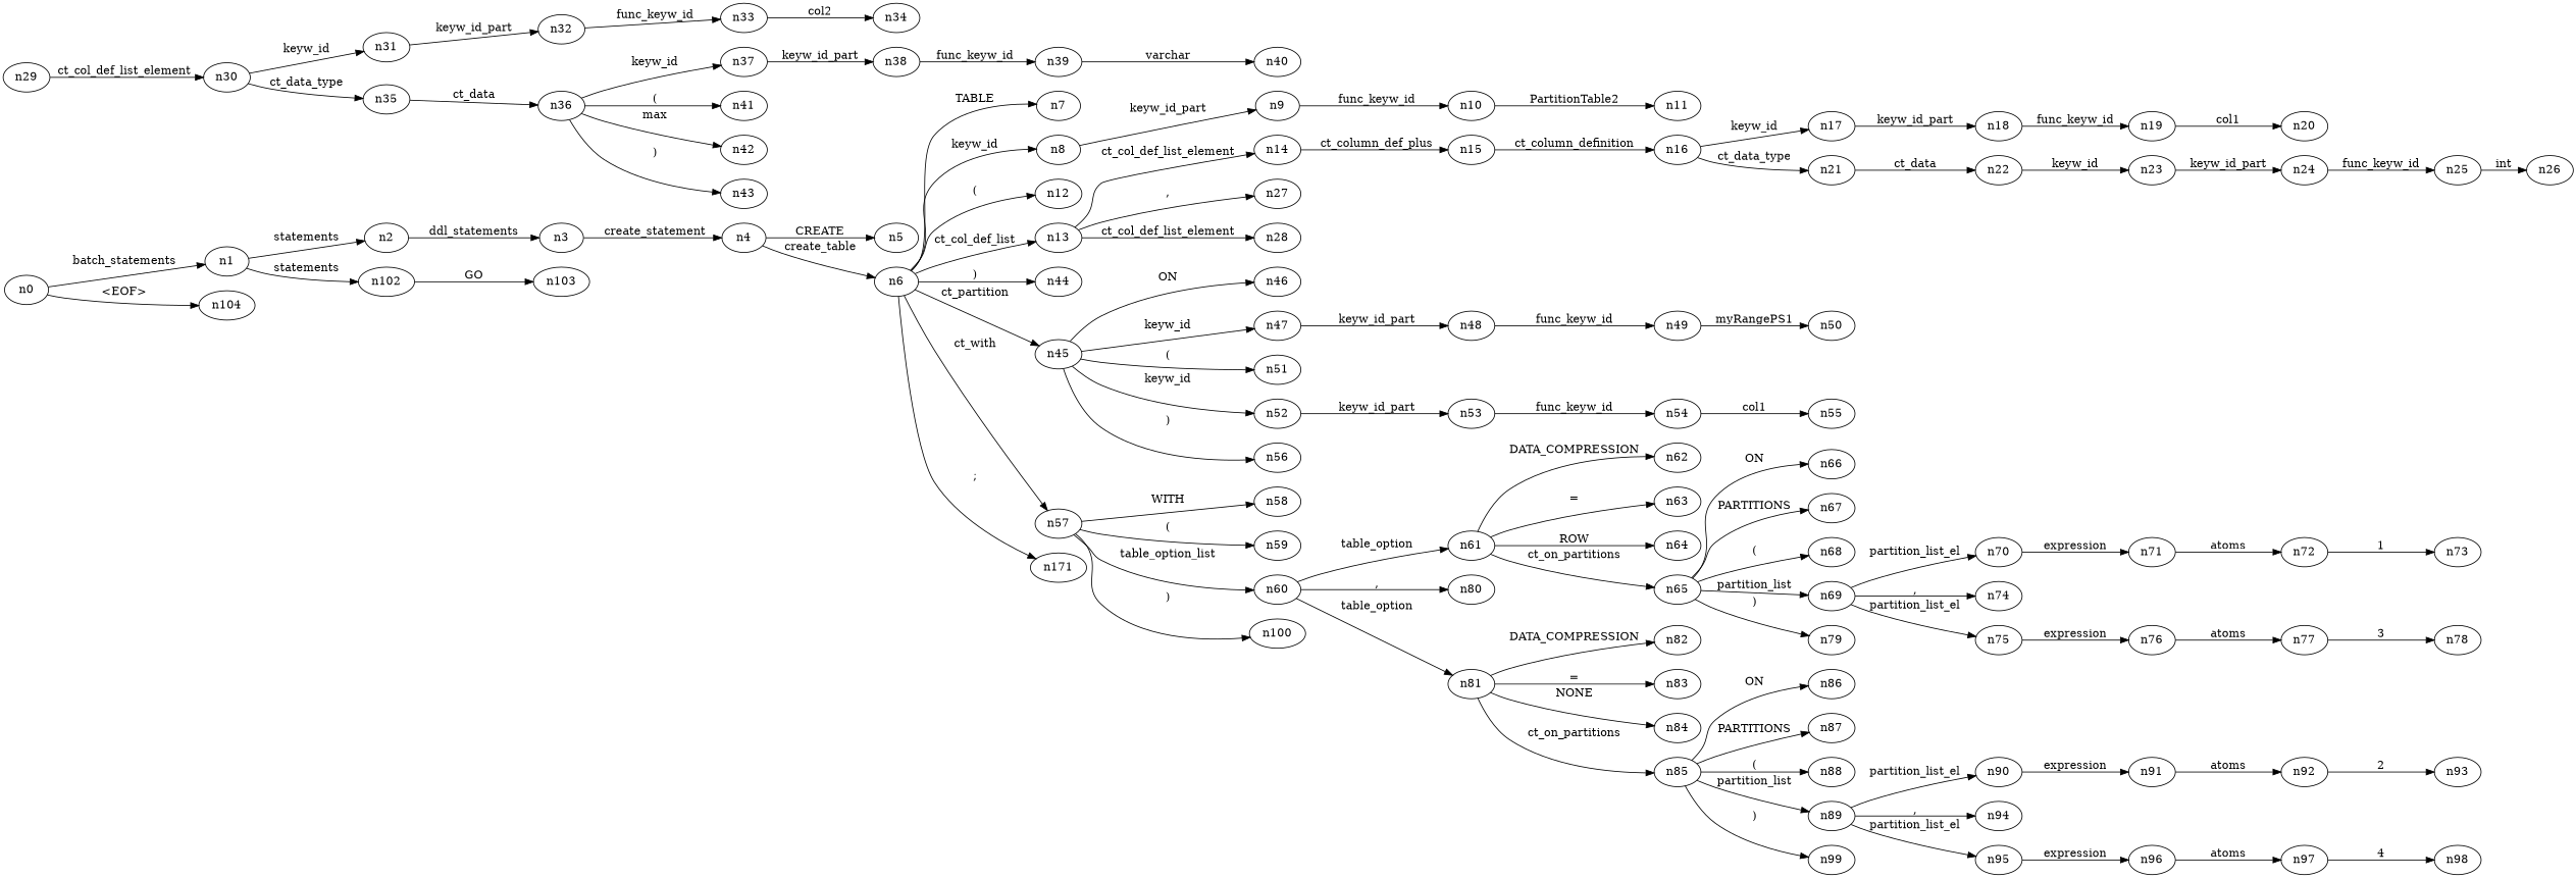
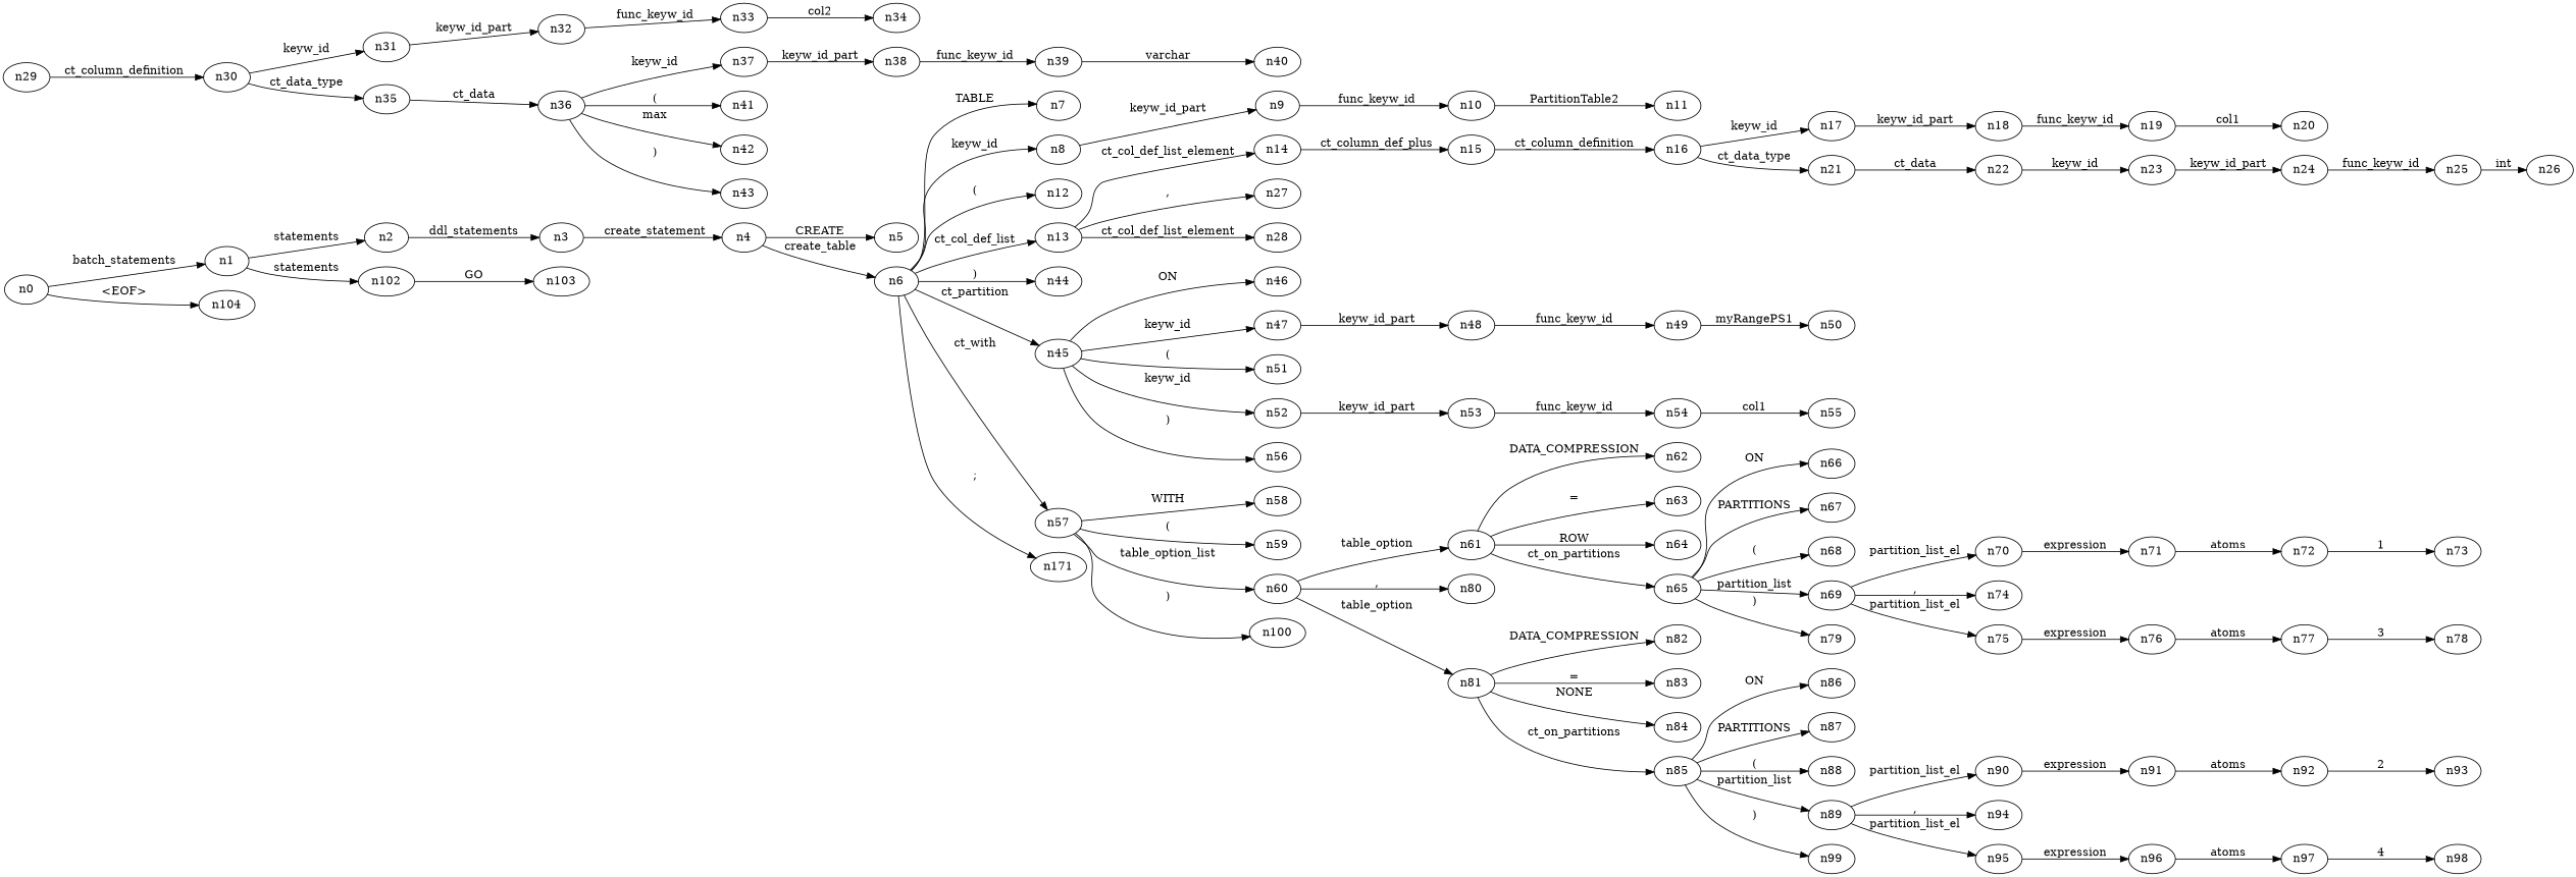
  digraph {
    rankdir=LR
    n0
    n1
    n104
    n2
    n102
    n3
    n103
    n4
    n5
    n6
    n7
    n8
    n12
    n13
    n44
    n45
    n57
    n101 [label=n171]
    n9
    n14
    n27
    n28
    n46
    n47
    n51
    n52
    n56
    n58
    n59
    n60
    n100
    n10
    n11
    n15
    n16
    n17
    n21
    n18
    n22
    n19
    n20
    n23
    n24
    n25
    n26
    n29
    n30
    n31
    n35
    n32
    n36
    n33
    n34
    n37
    n41
    n42
    n43
    n38
    n39
    n40
    n48
    n53
    n49
    n50
    n54
    n55
    n61
    n80
    n81
    n62
    n63
    n64
    n65
    n82
    n83
    n84
    n85
    n66
    n67
    n68
    n69
    n79
    n70
    n74
    n75
    n71
    n76
    n72
    n73
    n77
    n78
    n86
    n87
    n88
    n89
    n99
    n90
    n94
    n95
    n91
    n96
    n92
    n93
    n97
    n98
    n0 -> n1 [label=batch_statements]
    n0 -> n104 [label="<EOF>"]
    n1 -> n2 [label=statements]
    n1 -> n102 [label=statements]
    n2 -> n3 [label=ddl_statements]
    n102 -> n103 [label=GO]
    n3 -> n4 [label=create_statement]
    n4 -> n5 [label=CREATE]
    n4 -> n6 [label=create_table]
    n6 -> n7 [label=TABLE]
    n6 -> n8 [label=keyw_id]
    n6 -> n12 [label="("]
    n6 -> n13 [label=ct_col_def_list]
    n6 -> n44 [label=")"]
    n6 -> n45 [label=ct_partition]
    n6 -> n57 [label=ct_with]
    n6 -> n101 [label=";"]
    n8 -> n9 [label=keyw_id_part]
    n13 -> n14 [label=ct_col_def_list_element]
    n13 -> n27 [label=","]
    n13 -> n28 [label=ct_col_def_list_element]
    n45 -> n46 [label=ON]
    n45 -> n47 [label=keyw_id]
    n45 -> n51 [label="("]
    n45 -> n52 [label=keyw_id]
    n45 -> n56 [label=")"]
    n57 -> n58 [label=WITH]
    n57 -> n59 [label="("]
    n57 -> n60 [label=table_option_list]
    n57 -> n100 [label=")"]
    n9 -> n10 [label=func_keyw_id]
    n14 -> n15 [label=ct_column_def_plus]
    n47 -> n48 [label=keyw_id_part]
    n52 -> n53 [label=keyw_id_part]
    n60 -> n61 [label=table_option]
    n60 -> n80 [label=","]
    n60 -> n81 [label=table_option]
    n10 -> n11 [label=PartitionTable2]
    n15 -> n16 [label=ct_column_definition]
    n16 -> n17 [label=keyw_id]
    n16 -> n21 [label=ct_data_type]
    n17 -> n18 [label=keyw_id_part]
    n21 -> n22 [label=ct_data]
    n18 -> n19 [label=func_keyw_id]
    n22 -> n23 [label=keyw_id]
    n19 -> n20 [label=col1]
    n23 -> n24 [label=keyw_id_part]
    n24 -> n25 [label=func_keyw_id]
    n25 -> n26 [label=int]
-   n29 -> n30 [label=ct_col_def_list_element]
+   n29 -> n30 [label=ct_column_definition]
    n30 -> n31 [label=keyw_id]
    n30 -> n35 [label=ct_data_type]
    n31 -> n32 [label=keyw_id_part]
    n35 -> n36 [label=ct_data]
    n32 -> n33 [label=func_keyw_id]
    n36 -> n37 [label=keyw_id]
    n36 -> n41 [label="("]
    n36 -> n42 [label=max]
    n36 -> n43 [label=")"]
    n33 -> n34 [label=col2]
    n37 -> n38 [label=keyw_id_part]
    n38 -> n39 [label=func_keyw_id]
    n39 -> n40 [label=varchar]
    n48 -> n49 [label=func_keyw_id]
    n53 -> n54 [label=func_keyw_id]
    n49 -> n50 [label=myRangePS1]
    n54 -> n55 [label=col1]
    n61 -> n62 [label=DATA_COMPRESSION]
    n61 -> n63 [label="="]
    n61 -> n64 [label=ROW]
    n61 -> n65 [label=ct_on_partitions]
    n81 -> n82 [label=DATA_COMPRESSION]
    n81 -> n83 [label="="]
    n81 -> n84 [label=NONE]
    n81 -> n85 [label=ct_on_partitions]
    n65 -> n66 [label=ON]
    n65 -> n67 [label=PARTITIONS]
    n65 -> n68 [label="("]
    n65 -> n69 [label=partition_list]
    n65 -> n79 [label=")"]
    n85 -> n86 [label=ON]
    n85 -> n87 [label=PARTITIONS]
    n85 -> n88 [label="("]
    n85 -> n89 [label=partition_list]
    n85 -> n99 [label=")"]
    n69 -> n70 [label=partition_list_el]
    n69 -> n74 [label=","]
    n69 -> n75 [label=partition_list_el]
    n70 -> n71 [label=expression]
    n75 -> n76 [label=expression]
    n71 -> n72 [label=atoms]
    n76 -> n77 [label=atoms]
    n72 -> n73 [label=1]
    n77 -> n78 [label=3]
    n89 -> n90 [label=partition_list_el]
    n89 -> n94 [label=","]
    n89 -> n95 [label=partition_list_el]
    n90 -> n91 [label=expression]
    n95 -> n96 [label=expression]
    n91 -> n92 [label=atoms]
    n96 -> n97 [label=atoms]
    n92 -> n93 [label=2]
    n97 -> n98 [label=4]
  }
